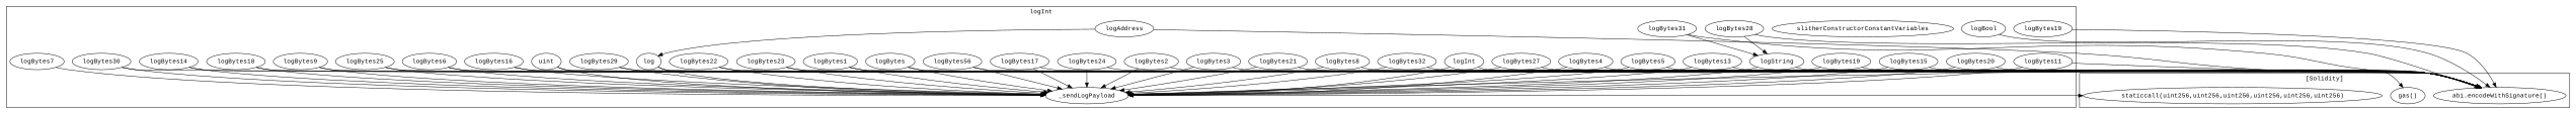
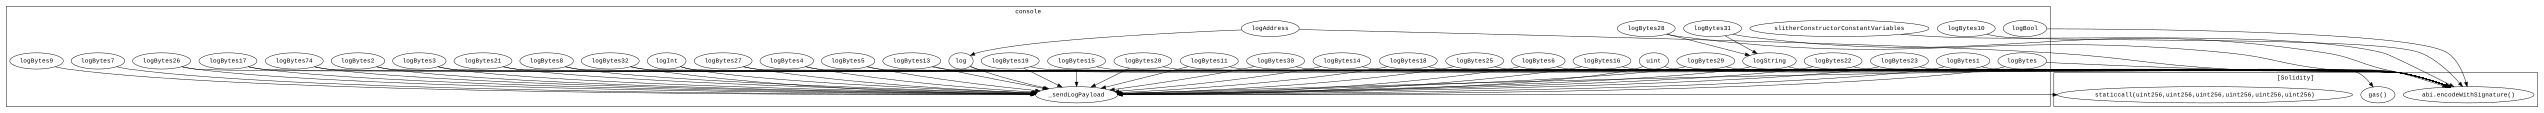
  strict digraph {
    fontname="Liberation Mono"
    node [fontname="Liberation Mono"]
    edge [fontname="Liberation Mono"]
    n1 [label=logBytes29]
    n2 [label=_sendLogPayload]
    n3 [label=uint]
    n4 [label=logBytes16]
    n5 [label=logBytes6]
    n6 [label=logBytes25]
    n7 [label=logBytes31]
    n8 [label=logBytes9]
    n9 [label=logBytes18]
    n10 [label=logBytes14]
    n11 [label=logBytes30]
    n12 [label=logBytes11]
    n13 [label=logBytes20]
    n14 [label=logBytes15]
    n15 [label=logBytes19]
    n16 [label=logBool]
    n17 [label=slitherConstructorConstantVariables]
    n18 [label=logAddress]
    n19 [label=logBytes13]
    n20 [label=logBytes5]
    n21 [label=log]
    n22 [label=logString]
    n23 [label=logBytes4]
    n24 [label=logBytes10]
    n25 [label=logBytes27]
    n26 [label=logInt]
    n27 [label=logBytes32]
    n28 [label=logBytes8]
    n29 [label=logBytes21]
    n30 [label=logBytes3]
    n31 [label=logBytes2]
    n32 [label=logBytes7]
-   n33 [label=logBytes24]
+   n33 [label=logBytes74]
    n34 [label=logBytes17]
-   n35 [label=logBytes56]
+   n35 [label=logBytes26]
    n36 [label=logBytes]
    n37 [label=logBytes1]
    n38 [label=logBytes23]
    n39 [label=logBytes22]
    n40 [label=logBytes28]
    "abi.encodeWithSignature()"
    "gas()"
    "staticcall(uint256,uint256,uint256,uint256,uint256,uint256)"
    subgraph cluster_1 {
-     label=logInt
+     label=console
      n1
      n2
      n3
      n4
      n5
      n6
      n7
      n8
      n9
      n10
      n11
      n12
      n13
      n14
      n15
      n16
      n17
      n18
      n19
      n20
      n21
      n22
      n23
      n24
      n25
      n26
      n27
      n28
      n29
      n30
      n31
      n32
      n33
      n34
      n35
      n36
      n37
      n38
      n39
      n40
    }
    subgraph cluster_2 {
      label="[Solidity]"
      "abi.encodeWithSignature()"
      "gas()"
      "staticcall(uint256,uint256,uint256,uint256,uint256,uint256)"
    }
    n1 -> n2
    n1 -> "abi.encodeWithSignature()"
    n2 -> "gas()"
    n2 -> "staticcall(uint256,uint256,uint256,uint256,uint256,uint256)"
    n3 -> n2
    n3 -> "abi.encodeWithSignature()"
    n4 -> n2
    n4 -> "abi.encodeWithSignature()"
    n5 -> n2
    n5 -> "abi.encodeWithSignature()"
    n6 -> n2
    n6 -> "abi.encodeWithSignature()"
    n7 -> n22
    n7 -> "abi.encodeWithSignature()"
    n8 -> n2
-   n8 -> "abi.encodeWithSignature()"
+   n17 -> "abi.encodeWithSignature()"
    n9 -> n2
    n9 -> "abi.encodeWithSignature()"
    n10 -> n2
    n10 -> "abi.encodeWithSignature()"
    n11 -> n2
    n11 -> "abi.encodeWithSignature()"
    n12 -> n2
    n12 -> "abi.encodeWithSignature()"
    n13 -> n2
    n13 -> "abi.encodeWithSignature()"
    n14 -> n2
    n14 -> "abi.encodeWithSignature()"
    n15 -> n2
    n15 -> "abi.encodeWithSignature()"
    n16 -> "abi.encodeWithSignature()"
    n18 -> n21
    n18 -> "abi.encodeWithSignature()"
    n19 -> n2
    n19 -> "abi.encodeWithSignature()"
    n20 -> n2
    n20 -> "abi.encodeWithSignature()"
    n21 -> n2
    n21 -> "abi.encodeWithSignature()"
    n22 -> n2
    n22 -> "abi.encodeWithSignature()"
    n23 -> n2
    n23 -> "abi.encodeWithSignature()"
    n24 -> "abi.encodeWithSignature()"
    n25 -> n2
    n25 -> "abi.encodeWithSignature()"
    n26 -> n2
    n26 -> "abi.encodeWithSignature()"
    n27 -> n2
    n27 -> "abi.encodeWithSignature()"
    n28 -> n2
    n28 -> "abi.encodeWithSignature()"
    n29 -> n2
    n29 -> "abi.encodeWithSignature()"
    n30 -> n2
    n30 -> "abi.encodeWithSignature()"
    n31 -> n2
    n31 -> "abi.encodeWithSignature()"
    n32 -> n2
    n33 -> n2
    n33 -> "abi.encodeWithSignature()"
    n34 -> n2
    n34 -> "abi.encodeWithSignature()"
    n35 -> n2
    n35 -> "abi.encodeWithSignature()"
    n36 -> n2
    n36 -> "abi.encodeWithSignature()"
    n37 -> n2
    n37 -> "abi.encodeWithSignature()"
    n38 -> n2
    n38 -> "abi.encodeWithSignature()"
    n39 -> n2
    n39 -> "abi.encodeWithSignature()"
    n40 -> n22
    n40 -> "abi.encodeWithSignature()"
  }
